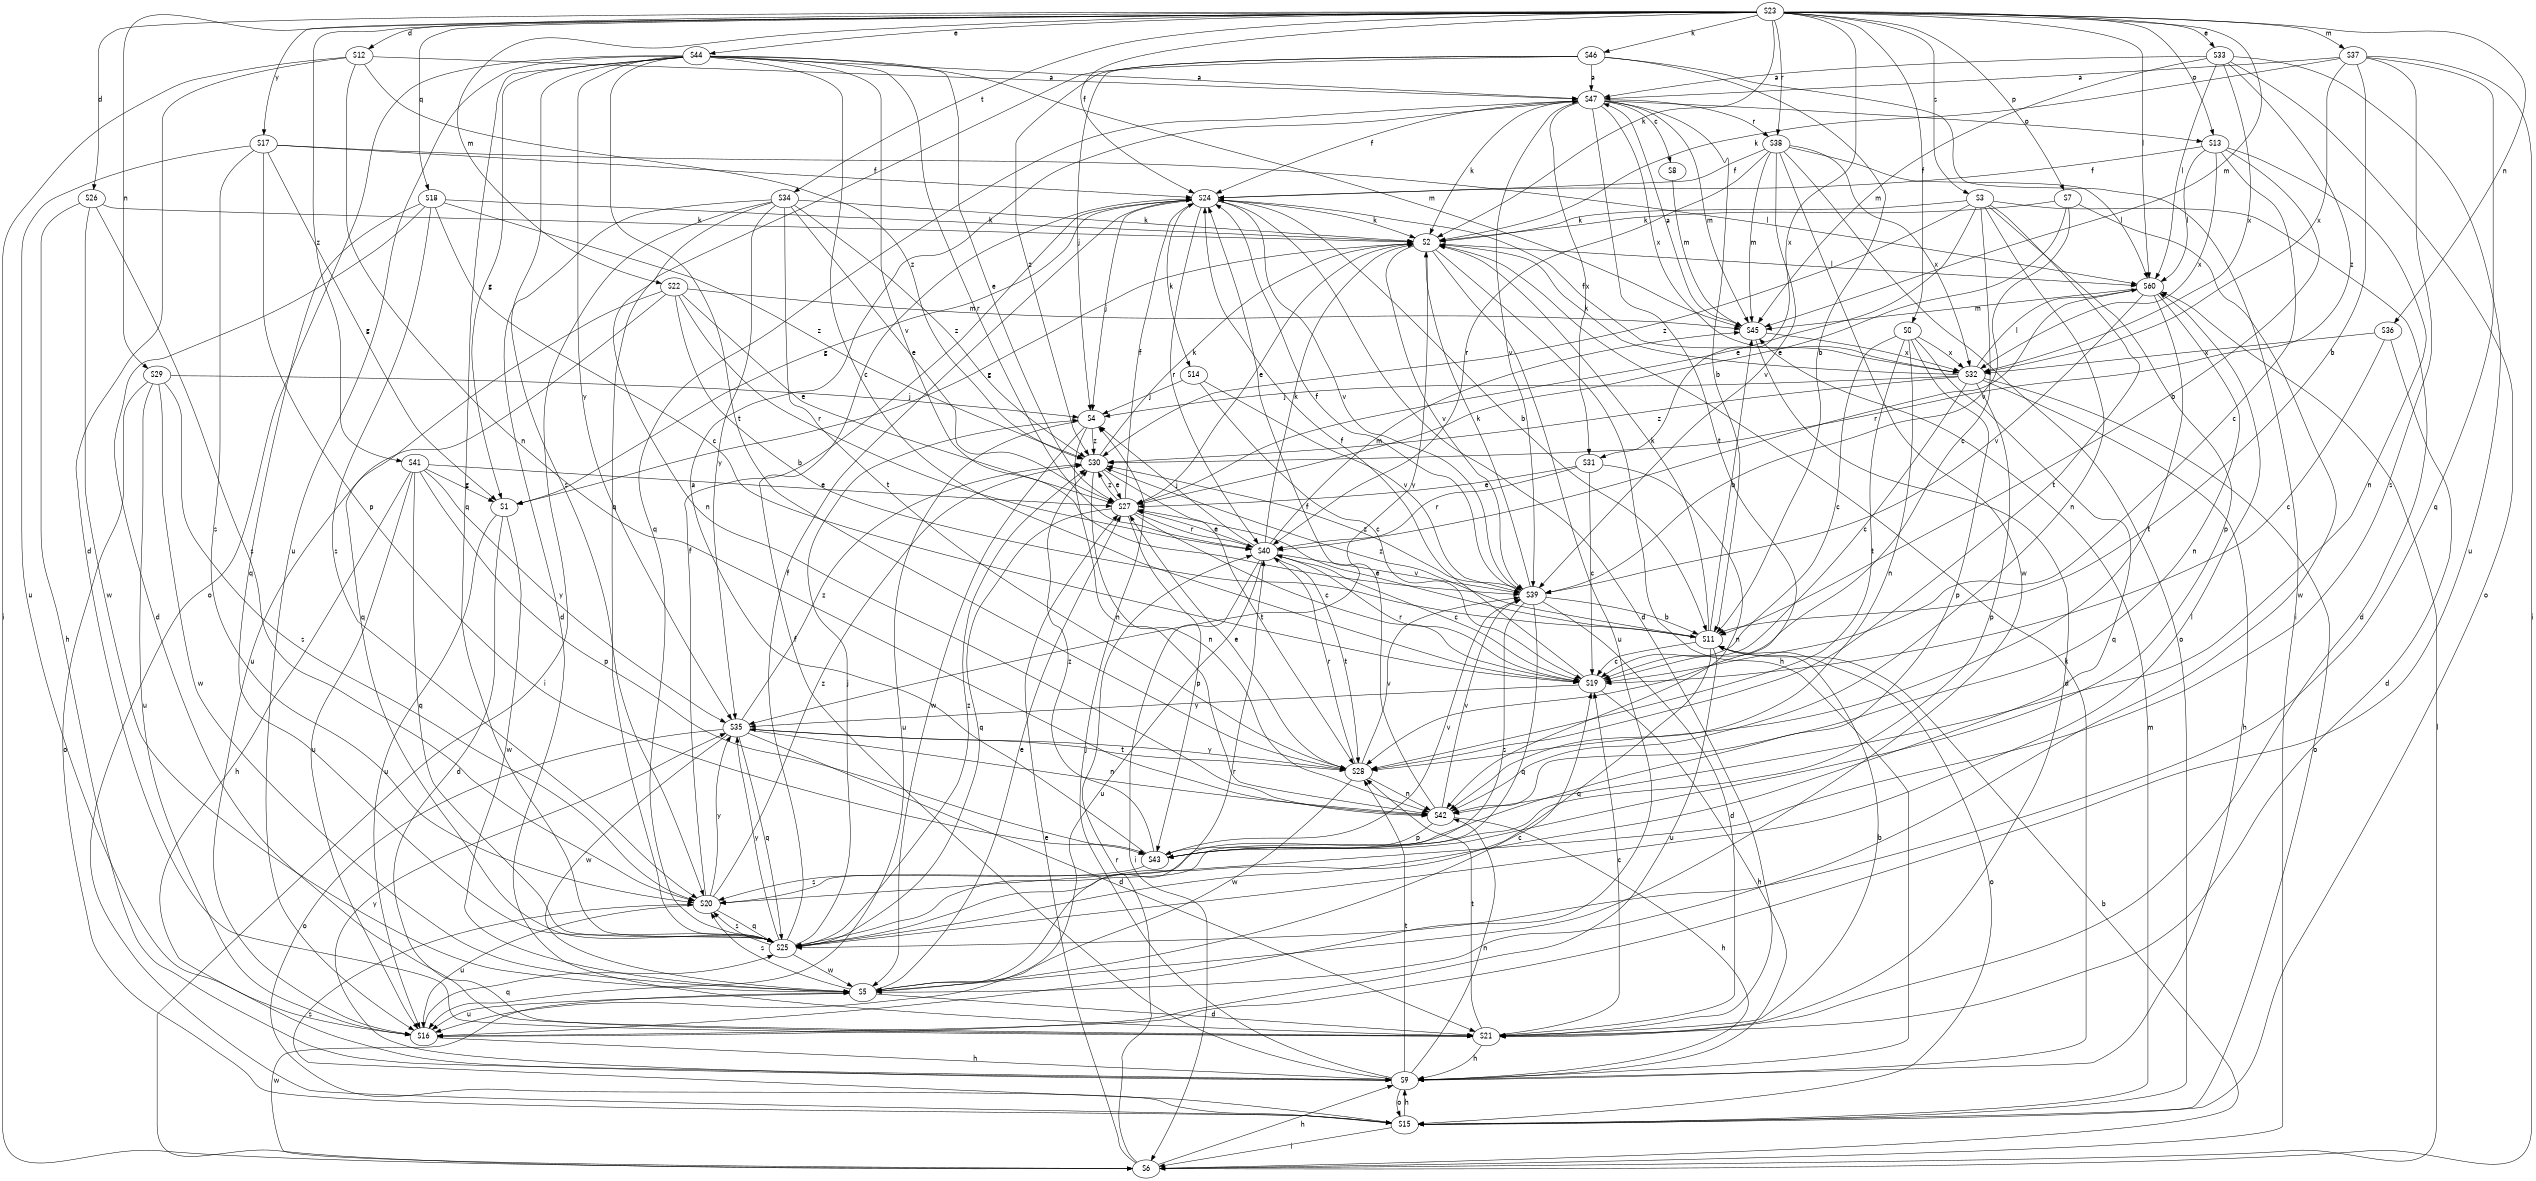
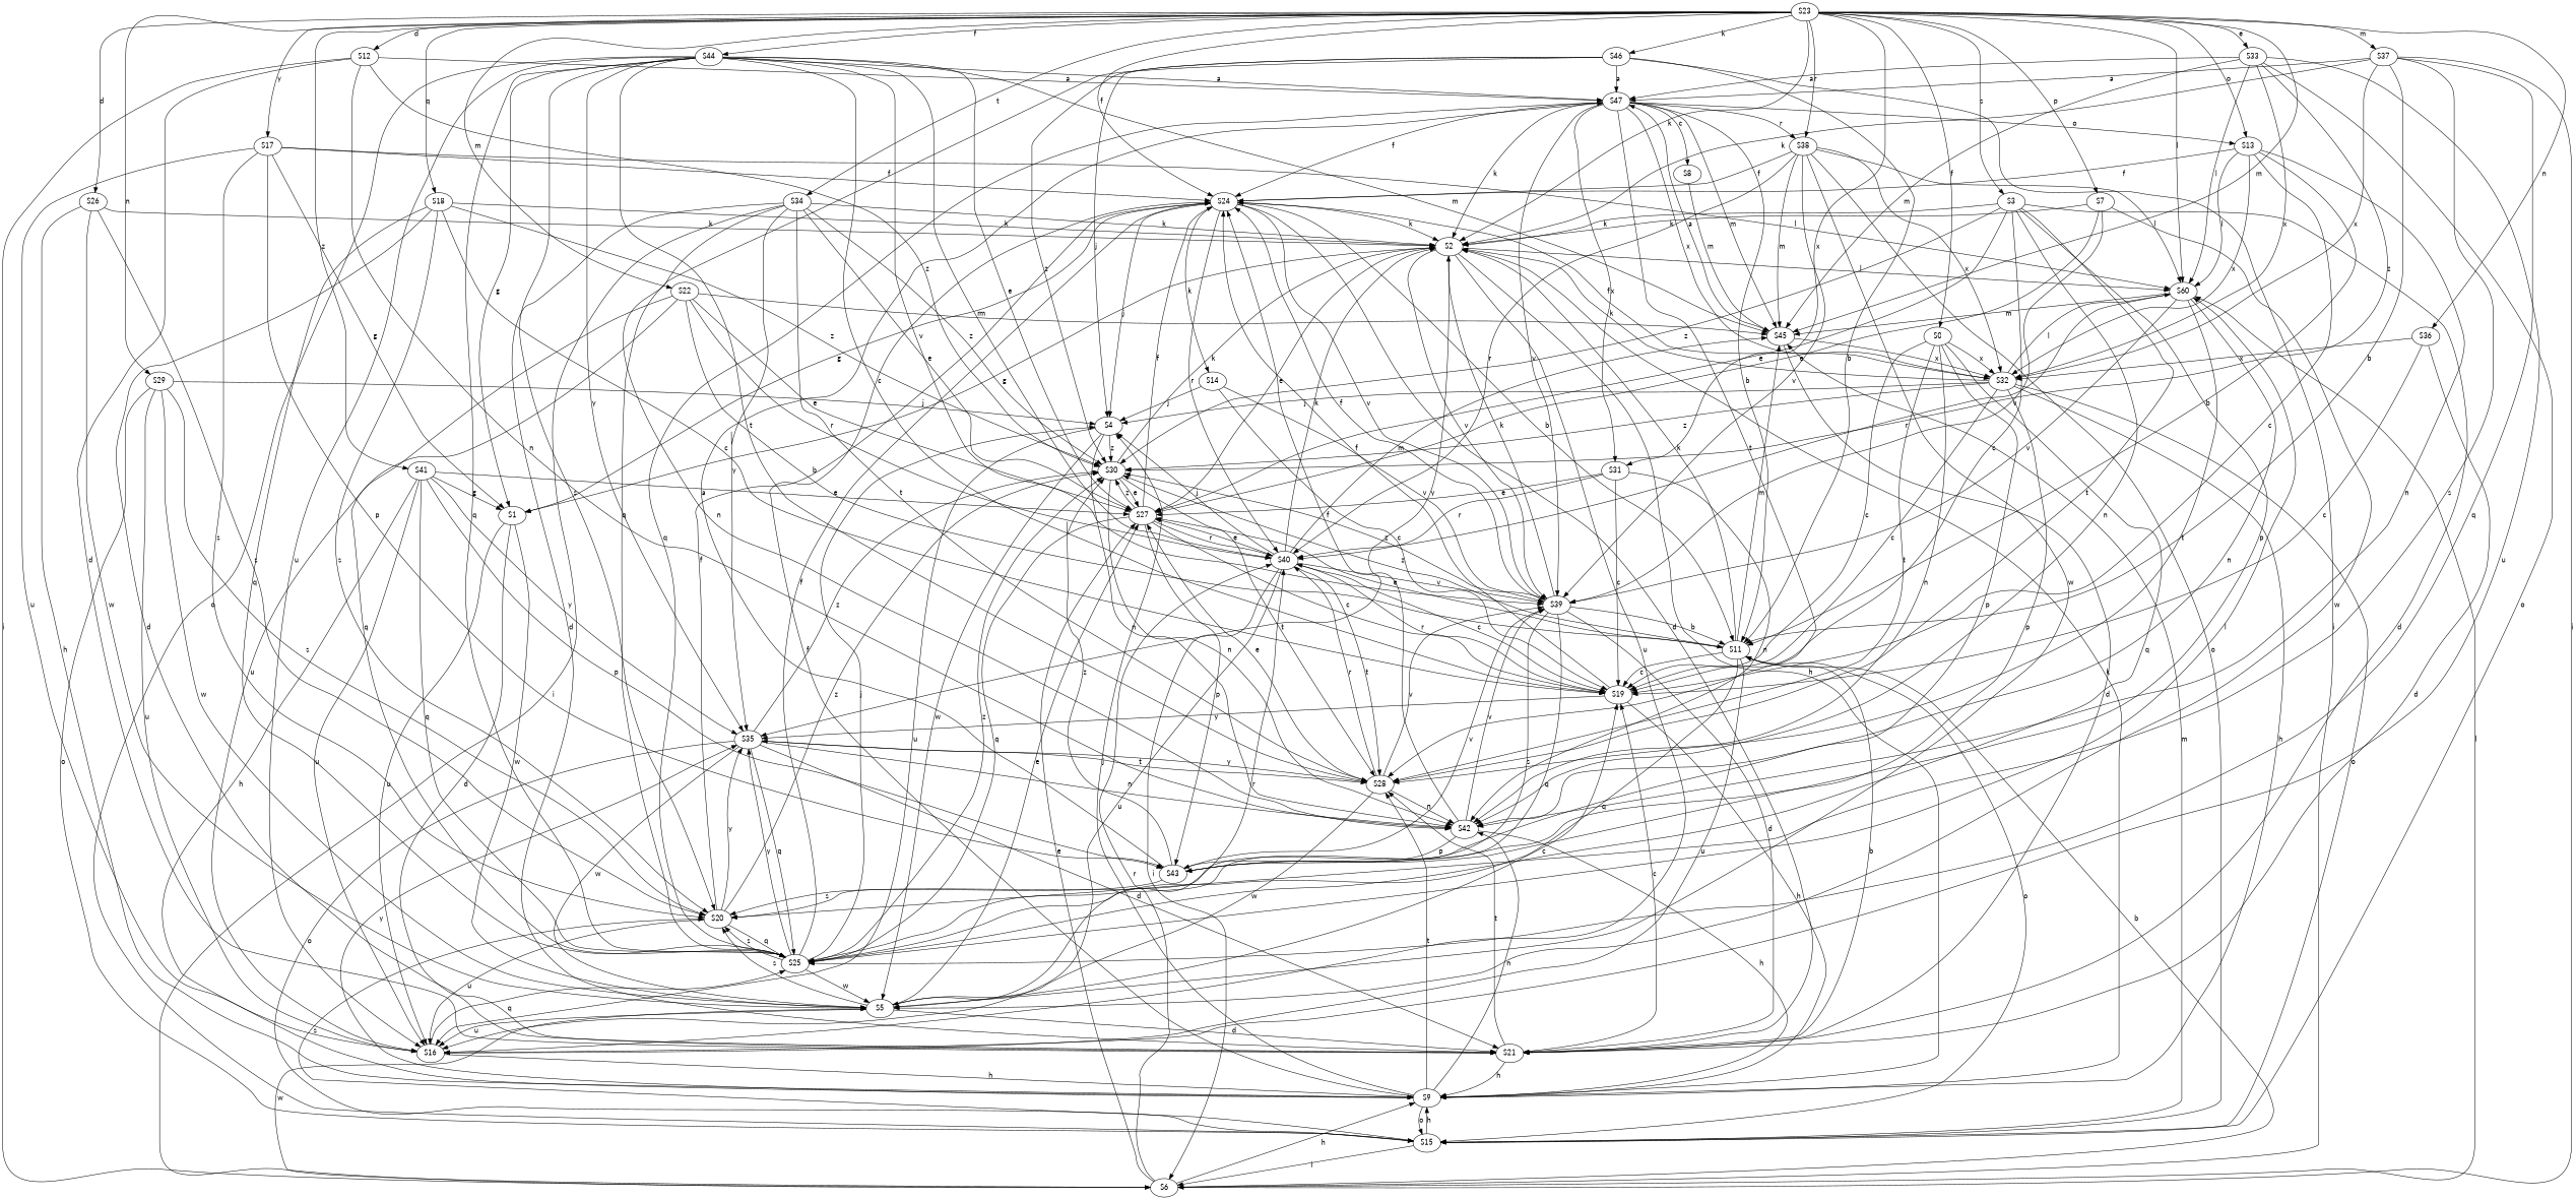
  strict digraph {
    fontname=Lato
    node [fontname=Lato]
    edge [fontname=Lato]
    S23
    S12
    S26
    S33
    S0
    S44
    S24
    S46
    S2
    n10 [label=S60]
    S37
    S22
    S45
    S36
    S29
    S13
    S7
    S18
    S38
    S3
    S34
    S31
    S17
    S41
    S47
    S30
    S21
    S6
    S42
    S9
    S20
    S5
    S32
    S15
    S16
    S25
    S28
    S19
    S43
    S39
    S27
    S40
    S35
    S1
    S14
    S11
    S4
    S8
    S23 -> S12 [label=d]
    S23 -> S26 [label=d]
    S23 -> S33 [label=e]
    S23 -> S0 [label=f]
-   S23 -> S44 [label=e]
+   S23 -> S44 [label=f]
    S23 -> S24 [label=f]
    S23 -> S46 [label=k]
    S23 -> S2 [label=k]
    S23 -> n10 [label=l]
    S23 -> S37 [label=m]
    S23 -> S22 [label=m]
    S23 -> S45 [label=m]
    S23 -> S36 [label=n]
    S23 -> S29 [label=n]
    S23 -> S13 [label=o]
    S23 -> S7 [label=p]
    S23 -> S18 [label=q]
    S23 -> S38 [label=r]
    S23 -> S3 [label=s]
    S23 -> S34 [label=t]
    S23 -> S31 [label=x]
    S23 -> S17 [label=y]
    S23 -> S41 [label=z]
    S12 -> S47 [label=a]
    S12 -> S30 [label=z]
    S12 -> S21 [label=d]
    S12 -> S6 [label=i]
    S12 -> S42 [label=n]
    S26 -> S2 [label=k]
    S26 -> S9 [label=h]
    S26 -> S20 [label=s]
    S26 -> S5 [label=w]
    S33 -> n10 [label=l]
    S33 -> S45 [label=m]
    S33 -> S47 [label=a]
    S33 -> S30 [label=z]
    S33 -> S32 [label=x]
    S33 -> S15 [label=o]
    S33 -> S16 [label=u]
    S0 -> S42 [label=n]
    S0 -> S32 [label=x]
    S0 -> S25 [label=q]
    S0 -> S28 [label=t]
    S0 -> S19 [label=c]
    S0 -> S43 [label=p]
    S44 -> S45 [label=m]
    S44 -> S47 [label=a]
    S44 -> S20 [label=s]
    S44 -> S15 [label=o]
    S44 -> S16 [label=u]
    S44 -> S25 [label=q]
    S44 -> S28 [label=t]
    S44 -> S19 [label=c]
    S44 -> S39 [label=v]
    S44 -> S27 [label=e]
    S44 -> S40 [label=r]
    S44 -> S35 [label=y]
    S44 -> S1 [label=g]
    S24 -> S2 [label=k]
    S24 -> S21 [label=d]
    S24 -> S39 [label=v]
    S24 -> S40 [label=r]
    S24 -> S1 [label=g]
    S24 -> S14 [label=k]
    S24 -> S11 [label=b]
    S24 -> S4 [label=j]
    S46 -> S47 [label=a]
    S46 -> S30 [label=z]
    S46 -> S6 [label=i]
    S46 -> S25 [label=q]
    S46 -> S11 [label=b]
    S46 -> S4 [label=j]
    S2 -> n10 [label=l]
    S2 -> S9 [label=h]
    S2 -> S16 [label=u]
    S2 -> S39 [label=v]
    S2 -> S27 [label=e]
    S2 -> S35 [label=y]
    S2 -> S1 [label=g]
    n10 -> S45 [label=m]
    n10 -> S42 [label=n]
    n10 -> S28 [label=t]
    n10 -> S39 [label=v]
    n10 -> S40 [label=r]
    S37 -> S2 [label=k]
    S37 -> S47 [label=a]
    S37 -> S6 [label=i]
    S37 -> S20 [label=s]
    S37 -> S32 [label=x]
    S37 -> S25 [label=q]
    S37 -> S11 [label=b]
    S22 -> S45 [label=m]
    S22 -> S16 [label=u]
    S22 -> S25 [label=q]
    S22 -> S27 [label=e]
    S22 -> S40 [label=r]
    S22 -> S11 [label=b]
    S45 -> S47 [label=a]
    S45 -> S21 [label=d]
    S45 -> S32 [label=x]
    S36 -> S21 [label=d]
    S36 -> S32 [label=x]
    S36 -> S19 [label=c]
    S29 -> S20 [label=s]
    S29 -> S5 [label=w]
    S29 -> S15 [label=o]
    S29 -> S16 [label=u]
    S29 -> S4 [label=j]
    S13 -> S24 [label=f]
    S13 -> n10 [label=l]
    S13 -> S42 [label=n]
    S13 -> S32 [label=x]
    S13 -> S19 [label=c]
    S13 -> S11 [label=b]
    S7 -> S2 [label=k]
    S7 -> S5 [label=w]
    S7 -> S39 [label=v]
    S7 -> S27 [label=e]
    S18 -> S2 [label=k]
    S18 -> S30 [label=z]
    S18 -> S21 [label=d]
    S18 -> S20 [label=s]
    S18 -> S25 [label=q]
    S18 -> S19 [label=c]
    S38 -> S24 [label=f]
    S38 -> n10 [label=l]
    S38 -> S45 [label=m]
    S38 -> S5 [label=w]
    S38 -> S32 [label=x]
    S38 -> S15 [label=o]
    S38 -> S39 [label=v]
    S38 -> S40 [label=r]
    S3 -> S2 [label=k]
    S3 -> S30 [label=z]
    S3 -> S21 [label=d]
    S3 -> S42 [label=n]
    S3 -> S28 [label=t]
    S3 -> S19 [label=c]
    S3 -> S43 [label=p]
    S3 -> S27 [label=e]
    S34 -> S2 [label=k]
    S34 -> S30 [label=z]
    S34 -> S21 [label=d]
    S34 -> S6 [label=i]
    S34 -> S42 [label=n]
    S34 -> S28 [label=t]
    S34 -> S27 [label=e]
    S34 -> S35 [label=y]
    S31 -> S42 [label=n]
    S31 -> S19 [label=c]
    S31 -> S27 [label=e]
    S31 -> S40 [label=r]
    S17 -> S24 [label=f]
    S17 -> n10 [label=l]
    S17 -> S20 [label=s]
    S17 -> S16 [label=u]
    S17 -> S43 [label=p]
    S17 -> S1 [label=g]
    S41 -> S9 [label=h]
    S41 -> S16 [label=u]
    S41 -> S25 [label=q]
    S41 -> S43 [label=p]
    S41 -> S27 [label=e]
    S41 -> S35 [label=y]
    S41 -> S1 [label=g]
    S47 -> S24 [label=f]
    S47 -> S2 [label=k]
    S47 -> S45 [label=m]
    S47 -> S13 [label=o]
    S47 -> S38 [label=r]
    S47 -> S31 [label=x]
    S47 -> S32 [label=x]
    S47 -> S25 [label=q]
    S47 -> S28 [label=t]
    S47 -> S39 [label=v]
    S47 -> S11 [label=b]
    S47 -> S8 [label=c]
    S30 -> S2 [label=k]
    S30 -> S42 [label=n]
    S30 -> S28 [label=t]
    S30 -> S27 [label=e]
    S21 -> S9 [label=h]
    S21 -> S28 [label=t]
    S21 -> S19 [label=c]
    S21 -> S11 [label=b]
    S6 -> n10 [label=l]
    S6 -> S9 [label=h]
    S6 -> S5 [label=w]
    S6 -> S27 [label=e]
    S6 -> S40 [label=r]
    S6 -> S11 [label=b]
    S42 -> S24 [label=f]
    S42 -> S9 [label=h]
    S42 -> S43 [label=p]
    S42 -> S39 [label=v]
    S9 -> S24 [label=f]
    S9 -> S2 [label=k]
    S9 -> S42 [label=n]
    S9 -> S15 [label=o]
    S9 -> S28 [label=t]
    S9 -> S35 [label=y]
    S9 -> S4 [label=j]
    S20 -> S24 [label=f]
    S20 -> S30 [label=z]
    S20 -> S16 [label=u]
    S20 -> S25 [label=q]
    S20 -> S35 [label=y]
    S5 -> S21 [label=d]
    S5 -> S20 [label=s]
    S5 -> S16 [label=u]
    S5 -> S19 [label=c]
    S5 -> S27 [label=e]
    S5 -> S40 [label=r]
    S32 -> S24 [label=f]
    S32 -> S2 [label=k]
    S32 -> n10 [label=l]
    S32 -> S30 [label=z]
    S32 -> S9 [label=h]
    S32 -> S15 [label=o]
    S32 -> S19 [label=c]
    S32 -> S43 [label=p]
    S32 -> S4 [label=j]
    S15 -> S45 [label=m]
    S15 -> S6 [label=i]
    S15 -> S9 [label=h]
    S15 -> S20 [label=s]
    S16 -> S9 [label=h]
    S16 -> S25 [label=q]
    S25 -> S24 [label=f]
    S25 -> n10 [label=l]
    S25 -> S30 [label=z]
    S25 -> S20 [label=s]
    S25 -> S5 [label=w]
    S25 -> S35 [label=y]
    S25 -> S4 [label=j]
    S28 -> S42 [label=n]
    S28 -> S5 [label=w]
    S28 -> S39 [label=v]
    S28 -> S27 [label=e]
    S28 -> S40 [label=r]
    S28 -> S35 [label=y]
    S19 -> S24 [label=f]
    S19 -> S9 [label=h]
    S19 -> S40 [label=r]
    S19 -> S35 [label=y]
    S43 -> S47 [label=a]
    S43 -> S30 [label=z]
    S43 -> S20 [label=s]
    S43 -> S39 [label=v]
    S39 -> S24 [label=f]
    S39 -> S2 [label=k]
    S39 -> S30 [label=z]
    S39 -> S21 [label=d]
    S39 -> S20 [label=s]
    S39 -> S25 [label=q]
    S39 -> S11 [label=b]
    S27 -> S24 [label=f]
    S27 -> S30 [label=z]
    S27 -> S25 [label=q]
    S27 -> S19 [label=c]
    S27 -> S43 [label=p]
    S27 -> S40 [label=r]
    S40 -> S2 [label=k]
    S40 -> S45 [label=m]
    S40 -> S6 [label=i]
    S40 -> S16 [label=u]
    S40 -> S28 [label=t]
    S40 -> S19 [label=c]
    S40 -> S39 [label=v]
    S40 -> S27 [label=e]
    S40 -> S4 [label=j]
    S35 -> S30 [label=z]
    S35 -> S21 [label=d]
    S35 -> S42 [label=n]
    S35 -> S5 [label=w]
    S35 -> S15 [label=o]
    S35 -> S25 [label=q]
    S35 -> S28 [label=t]
    S1 -> S21 [label=d]
    S1 -> S5 [label=w]
    S1 -> S16 [label=u]
    S14 -> S19 [label=c]
    S14 -> S39 [label=v]
    S14 -> S4 [label=j]
    S11 -> S2 [label=k]
-   S11 -> S45 [label=b]
+   S11 -> S45 [label=m]
    S11 -> S30 [label=z]
    S11 -> S15 [label=o]
    S11 -> S16 [label=u]
    S11 -> S25 [label=q]
    S11 -> S19 [label=c]
    S11 -> S27 [label=e]
    S4 -> S30 [label=z]
    S4 -> S42 [label=n]
    S4 -> S5 [label=w]
    S4 -> S16 [label=u]
    S8 -> S45 [label=m]
  }
